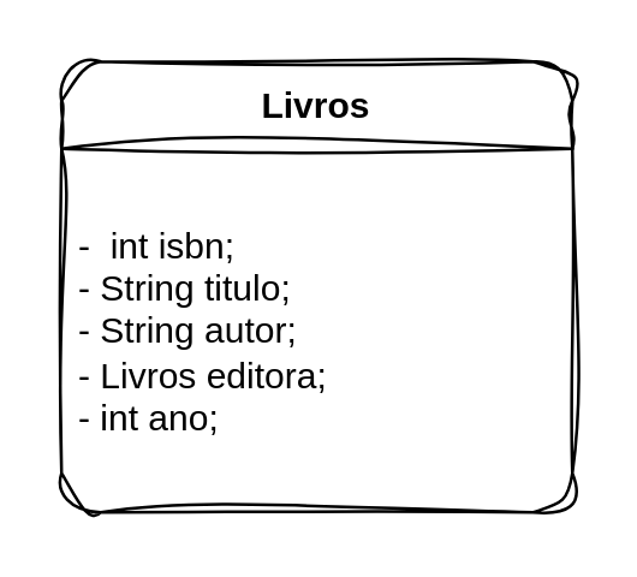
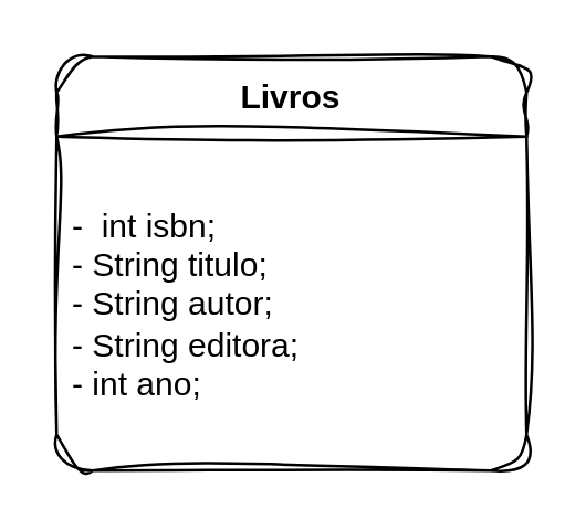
  <mxCell id="0" />
  <mxCell id="1" parent="0" />
  <mxCell id="2" value="Livros" style="swimlane;fontStyle=1;align=center;verticalAlign=middle;childLayout=stackLayout;horizontal=1;startSize=29;horizontalStack=0;resizeParent=1;resizeParentMax=0;resizeLast=0;collapsible=0;marginBottom=0;html=1;whiteSpace=wrap;rounded=1;sketch=1;curveFitting=1;jiggle=2;labelBackgroundColor=none;" vertex="1" parent="1"><mxGeometry x="20" y="20" width="170" height="150" as="geometry" /></mxCell>
- <mxCell id="3" value="-&amp;nbsp; int isbn;&lt;br&gt;- String titulo;&lt;br&gt;- String autor;&lt;br&gt;- Livros editora;&lt;br&gt;- int ano;" style="text;html=1;strokeColor=none;fillColor=none;align=left;verticalAlign=middle;spacingLeft=4;spacingRight=4;overflow=hidden;rotatable=0;points=[[0,0.5],[1,0.5]];portConstraint=eastwest;whiteSpace=wrap;rounded=1;sketch=1;curveFitting=1;jiggle=2;labelBackgroundColor=none;" vertex="1" parent="2"><mxGeometry y="29" width="170" height="121" as="geometry" /></mxCell>
+ <mxCell id="3" value="-&amp;nbsp; int isbn;&lt;br&gt;- String titulo;&lt;br&gt;- String autor;&lt;br&gt;- String editora;&lt;br&gt;- int ano;" style="text;html=1;strokeColor=none;fillColor=none;align=left;verticalAlign=middle;spacingLeft=4;spacingRight=4;overflow=hidden;rotatable=0;points=[[0,0.5],[1,0.5]];portConstraint=eastwest;whiteSpace=wrap;rounded=1;sketch=1;curveFitting=1;jiggle=2;labelBackgroundColor=none;" vertex="1" parent="2"><mxGeometry y="29" width="170" height="121" as="geometry" /></mxCell>
